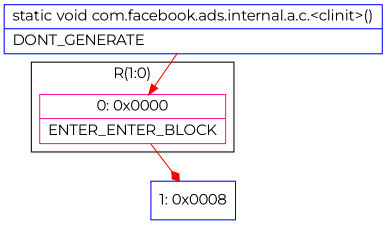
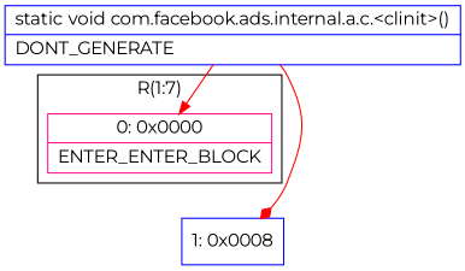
  digraph {
    fontname=Montserrat
    node [color=blue fontname=Montserrat shape=record]
    edge [color=red fontname=Montserrat]
    n1 [color=deeppink label="{0\:\ 0x0000|ENTER_ENTER_BLOCK\l}"]
    n2 [label="{1\:\ 0x0008}"]
    n3 [label="{static void com.facebook.ads.internal.a.c.\<clinit\>()  | DONT_GENERATE\l}"]
    subgraph cluster_1 {
-     label="R(1:0)"
+     label="R(1:7)"
      n1
    }
-   n1 -> n2 [arrowhead=diamond]
+   n3 -> n2 [arrowhead=diamond]
    n3 -> n1 [arrowhead=normal]
  }
